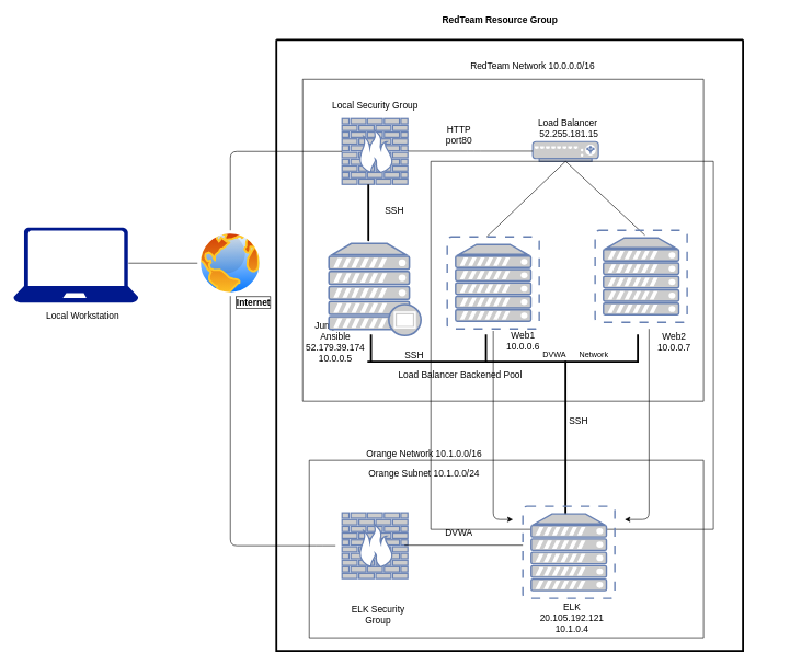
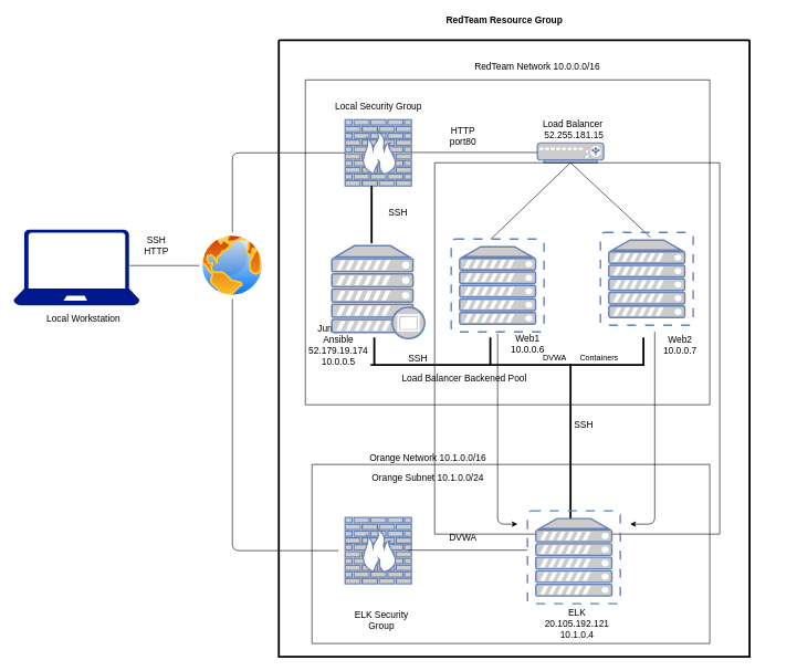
  <mxCell id="0" />
  <mxCell id="1" parent="0" />
  <mxCell id="2" value="" style="aspect=fixed;pointerEvents=1;shadow=0;dashed=0;html=1;strokeColor=none;labelPosition=center;verticalLabelPosition=bottom;verticalAlign=top;align=center;fillColor=#00188D;shape=mxgraph.azure.laptop" parent="1" vertex="1"><mxGeometry x="20" y="346" width="190" height="114" as="geometry" /></mxCell>
  <mxCell id="3" value="Local Workstation" style="text;html=1;resizable=0;autosize=1;align=center;verticalAlign=middle;points=[];fillColor=none;strokeColor=none;rounded=0;fontSize=14;" parent="1" vertex="1"><mxGeometry x="60" y="470" width="130" height="20" as="geometry" /></mxCell>
  <mxCell id="4" value="" style="aspect=fixed;perimeter=ellipsePerimeter;html=1;align=center;shadow=0;dashed=0;spacingTop=3;image;image=img/lib/active_directory/internet_globe.svg;horizontal=0;" parent="1" vertex="1"><mxGeometry x="300" y="350" width="100" height="100" as="geometry" /></mxCell>
- <mxCell id="5" value="Internet" style="text;html=1;resizable=0;autosize=1;align=center;verticalAlign=middle;points=[];fillColor=none;strokeColor=none;rounded=0;labelBorderColor=#000000;fontSize=14;fontStyle=1" parent="1" vertex="1"><mxGeometry x="350" y="450" width="70" height="20" as="geometry" /></mxCell>
+ <mxCell id="6" value="SSH&lt;br&gt;HTTP" style="text;html=1;resizable=0;autosize=1;align=center;verticalAlign=middle;points=[];fillColor=none;strokeColor=none;rounded=0;fontSize=14;" parent="1" vertex="1"><mxGeometry x="210" y="350" width="50" height="40" as="geometry" /></mxCell>
  <mxCell id="7" value="" style="fontColor=#0066CC;verticalAlign=top;verticalLabelPosition=bottom;labelPosition=center;align=center;html=1;outlineConnect=0;fillColor=#CCCCCC;strokeColor=#6881B3;gradientColor=none;gradientDirection=north;strokeWidth=2;shape=mxgraph.networks.firewall;fontSize=14;" parent="1" vertex="1"><mxGeometry x="520" y="180" width="100" height="100" as="geometry" /></mxCell>
  <mxCell id="8" value="Local Security Group" style="text;html=1;resizable=0;autosize=1;align=center;verticalAlign=middle;points=[];fillColor=none;strokeColor=none;rounded=0;fontSize=14;" parent="1" vertex="1"><mxGeometry x="485" y="150" width="170" height="20" as="geometry" /></mxCell>
  <mxCell id="9" value="" style="endArrow=none;html=1;fontSize=14;entryX=0;entryY=0.5;entryDx=0;entryDy=0;entryPerimeter=0;exitX=0.5;exitY=0;exitDx=0;exitDy=0;" parent="1" source="4" target="7" edge="1"><mxGeometry width="50" height="50" relative="1" as="geometry"><mxPoint x="165" y="219.5" as="sourcePoint" /><mxPoint x="275" y="219.5" as="targetPoint" /><Array as="points"><mxPoint x="350" y="230" /></Array></mxGeometry></mxCell>
  <mxCell id="10" value="" style="fontColor=#0066CC;verticalAlign=top;verticalLabelPosition=bottom;labelPosition=center;align=center;html=1;outlineConnect=0;fillColor=#CCCCCC;strokeColor=#6881B3;gradientColor=none;gradientDirection=north;strokeWidth=2;shape=mxgraph.networks.load_balancer;fontSize=14;" parent="1" vertex="1"><mxGeometry x="810" y="215" width="100" height="30" as="geometry" /></mxCell>
  <mxCell id="11" value="Load Balancer&amp;nbsp;&lt;br&gt;52.255.181.15" style="text;html=1;resizable=0;autosize=1;align=center;verticalAlign=middle;points=[];fillColor=none;strokeColor=none;rounded=0;fontSize=14;" parent="1" vertex="1"><mxGeometry x="810" y="175" width="110" height="40" as="geometry" /></mxCell>
  <mxCell id="12" value="" style="endArrow=none;html=1;fontSize=14;" parent="1" edge="1"><mxGeometry width="50" height="50" relative="1" as="geometry"><mxPoint x="620" y="229.5" as="sourcePoint" /><mxPoint x="810" y="229.5" as="targetPoint" /><Array as="points"><mxPoint x="720" y="229.5" /></Array></mxGeometry></mxCell>
  <mxCell id="13" value="" style="endArrow=none;html=1;fontSize=14;" parent="1" edge="1"><mxGeometry width="50" height="50" relative="1" as="geometry"><mxPoint x="740" y="360" as="sourcePoint" /><mxPoint x="860" y="245" as="targetPoint" /></mxGeometry></mxCell>
  <mxCell id="14" value="" style="endArrow=none;html=1;fontSize=14;entryX=0.5;entryY=1;entryDx=0;entryDy=0;entryPerimeter=0;exitX=0.54;exitY=0.053;exitDx=0;exitDy=0;exitPerimeter=0;" parent="1" source="20" target="10" edge="1"><mxGeometry width="50" height="50" relative="1" as="geometry"><mxPoint x="980" y="340" as="sourcePoint" /><mxPoint x="910" y="260" as="targetPoint" /></mxGeometry></mxCell>
  <mxCell id="15" value="" style="endArrow=none;html=1;fontSize=14;strokeWidth=3;" parent="1" edge="1"><mxGeometry width="50" height="50" relative="1" as="geometry"><mxPoint x="560" y="350" as="sourcePoint" /><mxPoint x="560" y="280" as="targetPoint" /><Array as="points"><mxPoint x="560" y="370" /></Array></mxGeometry></mxCell>
  <mxCell id="16" value="HTTP port80" style="text;html=1;strokeColor=none;fillColor=none;align=center;verticalAlign=middle;whiteSpace=wrap;rounded=0;fontSize=14;" parent="1" vertex="1"><mxGeometry x="678" y="195" width="40" height="20" as="geometry" /></mxCell>
  <mxCell id="17" value="SSH" style="text;html=1;strokeColor=none;fillColor=none;align=center;verticalAlign=middle;whiteSpace=wrap;rounded=0;fontSize=14;" parent="1" vertex="1"><mxGeometry x="610" y="530" width="40" height="20" as="geometry" /></mxCell>
- <mxCell id="18" value="JumpBox&amp;nbsp;&lt;br&gt;Ansible&lt;br&gt;52.179.39.174&lt;br&gt;10.0.0.5" style="text;html=1;strokeColor=none;fillColor=none;align=center;verticalAlign=middle;whiteSpace=wrap;rounded=0;fontSize=14;" parent="1" vertex="1"><mxGeometry x="490" y="510" width="40" height="20" as="geometry" /></mxCell>
+ <mxCell id="18" value="JumpBox&amp;nbsp;&lt;br&gt;Ansible&lt;br&gt;52.179.19.174&lt;br&gt;10.0.0.5" style="text;html=1;strokeColor=none;fillColor=none;align=center;verticalAlign=middle;whiteSpace=wrap;rounded=0;fontSize=14;" parent="1" vertex="1"><mxGeometry x="490" y="510" width="40" height="20" as="geometry" /></mxCell>
  <mxCell id="19" value="" style="swimlane;startSize=0;fontSize=14;" parent="1" vertex="1"><mxGeometry x="655" y="245" width="430" height="560" as="geometry" /></mxCell>
  <mxCell id="20" value="" style="fontColor=#0066CC;verticalAlign=top;verticalLabelPosition=bottom;labelPosition=center;align=center;html=1;outlineConnect=0;fillColor=#CCCCCC;strokeColor=#6881B3;gradientColor=none;gradientDirection=north;strokeWidth=2;shape=mxgraph.networks.virtual_server;fontSize=14;" parent="19" vertex="1"><mxGeometry x="250" y="105" width="140" height="140" as="geometry" /></mxCell>
- <mxCell id="21" value="DVWA&amp;nbsp; &amp;nbsp; &amp;nbsp; Network" style="text;html=1;resizable=0;autosize=1;align=center;verticalAlign=middle;points=[];fillColor=none;strokeColor=none;rounded=0;fontSize=12;" parent="19" vertex="1"><mxGeometry x="155" y="285" width="130" height="20" as="geometry" /></mxCell>
+ <mxCell id="21" value="DVWA&amp;nbsp; &amp;nbsp; &amp;nbsp; Containers" style="text;html=1;resizable=0;autosize=1;align=center;verticalAlign=middle;points=[];fillColor=none;strokeColor=none;rounded=0;fontSize=12;" parent="19" vertex="1"><mxGeometry x="155" y="285" width="130" height="20" as="geometry" /></mxCell>
  <mxCell id="22" value="" style="fontColor=#0066CC;verticalAlign=top;verticalLabelPosition=bottom;labelPosition=center;align=center;html=1;outlineConnect=0;fillColor=#CCCCCC;strokeColor=#6881B3;gradientColor=none;gradientDirection=north;strokeWidth=2;shape=mxgraph.networks.virtual_server;fontSize=14;" parent="19" vertex="1"><mxGeometry x="25" y="115" width="140" height="140" as="geometry" /></mxCell>
  <mxCell id="23" value="&lt;br&gt;Web1&lt;br&gt;10.0.0.6" style="text;html=1;resizable=0;autosize=1;align=center;verticalAlign=middle;points=[];fillColor=none;strokeColor=none;rounded=0;fontSize=14;" parent="19" vertex="1"><mxGeometry x="105" y="235" width="70" height="60" as="geometry" /></mxCell>
  <mxCell id="24" value="Web2&lt;br&gt;10.0.0.7" style="text;html=1;resizable=0;autosize=1;align=center;verticalAlign=middle;points=[];fillColor=none;strokeColor=none;rounded=0;fontSize=14;" parent="19" vertex="1"><mxGeometry x="335" y="255" width="70" height="40" as="geometry" /></mxCell>
  <mxCell id="25" value="" style="shape=partialRectangle;whiteSpace=wrap;html=1;right=0;top=0;bottom=0;fillColor=none;routingCenterX=-0.5;fontSize=14;strokeColor=#000000;strokeWidth=3;" vertex="1" parent="19"><mxGeometry x="205" y="305" width="320" height="255" as="geometry" /></mxCell>
  <mxCell id="26" value="SSH" style="text;html=1;strokeColor=none;fillColor=none;align=center;verticalAlign=middle;whiteSpace=wrap;rounded=0;fontSize=14;" vertex="1" parent="19"><mxGeometry x="205" y="385" width="40" height="20" as="geometry" /></mxCell>
  <mxCell id="27" value="Load Balancer Backened Pool&lt;br&gt;" style="text;html=1;strokeColor=none;fillColor=none;align=center;verticalAlign=middle;whiteSpace=wrap;rounded=0;fontSize=14;" parent="1" vertex="1"><mxGeometry x="590" y="560" width="220" height="20" as="geometry" /></mxCell>
  <mxCell id="28" value="" style="swimlane;startSize=0;fontSize=14;" parent="1" vertex="1"><mxGeometry x="460" y="120" width="610" height="490" as="geometry" /></mxCell>
  <mxCell id="29" value="SSH" style="text;html=1;strokeColor=none;fillColor=none;align=center;verticalAlign=middle;whiteSpace=wrap;rounded=0;fontSize=14;" parent="28" vertex="1"><mxGeometry x="120" y="190" width="40" height="20" as="geometry" /></mxCell>
  <mxCell id="30" value="" style="fontColor=#0066CC;verticalAlign=top;verticalLabelPosition=bottom;labelPosition=center;align=center;html=1;outlineConnect=0;fillColor=#CCCCCC;strokeColor=#6881B3;gradientColor=none;gradientDirection=north;strokeWidth=2;shape=mxgraph.networks.proxy_server;fontSize=14;" parent="28" vertex="1"><mxGeometry x="40" y="250" width="140" height="140" as="geometry" /></mxCell>
  <mxCell id="31" value="RedTeam Resource Group" style="text;html=1;resizable=0;autosize=1;align=center;verticalAlign=middle;points=[];fillColor=none;strokeColor=none;rounded=0;fontSize=14;fontStyle=1" parent="1" vertex="1"><mxGeometry x="665" y="20" width="190" height="20" as="geometry" /></mxCell>
  <mxCell id="32" value="" style="fontColor=#0066CC;verticalAlign=top;verticalLabelPosition=bottom;labelPosition=center;align=center;html=1;outlineConnect=0;fillColor=#CCCCCC;strokeColor=#6881B3;gradientColor=none;gradientDirection=north;strokeWidth=2;shape=mxgraph.networks.firewall;" vertex="1" parent="1"><mxGeometry x="520" y="780" width="100" height="100" as="geometry" /></mxCell>
  <mxCell id="33" value="" style="fontColor=#0066CC;verticalAlign=top;verticalLabelPosition=bottom;labelPosition=center;align=center;html=1;outlineConnect=0;fillColor=#CCCCCC;strokeColor=#6881B3;gradientColor=none;gradientDirection=north;strokeWidth=2;shape=mxgraph.networks.virtual_server;fontSize=14;" vertex="1" parent="1"><mxGeometry x="795" y="770" width="140" height="140" as="geometry" /></mxCell>
  <mxCell id="34" value="" style="endArrow=none;html=1;entryX=0;entryY=0.5;entryDx=0;entryDy=0;" edge="1" parent="1" target="4"><mxGeometry width="50" height="50" relative="1" as="geometry"><mxPoint x="195" y="400" as="sourcePoint" /><mxPoint x="270" y="390" as="targetPoint" /></mxGeometry></mxCell>
  <mxCell id="35" value="" style="endArrow=none;html=1;entryX=0.5;entryY=1;entryDx=0;entryDy=0;" edge="1" parent="1" target="4"><mxGeometry width="50" height="50" relative="1" as="geometry"><mxPoint x="510" y="830" as="sourcePoint" /><mxPoint x="290" y="640" as="targetPoint" /><Array as="points"><mxPoint x="480" y="830" /><mxPoint x="350" y="830" /></Array></mxGeometry></mxCell>
  <mxCell id="36" value="" style="endArrow=none;html=1;" edge="1" parent="1"><mxGeometry width="50" height="50" relative="1" as="geometry"><mxPoint x="615" y="829.29" as="sourcePoint" /><mxPoint x="795" y="829.29" as="targetPoint" /></mxGeometry></mxCell>
  <mxCell id="37" value="DVWA" style="text;html=1;strokeColor=none;fillColor=none;align=center;verticalAlign=middle;whiteSpace=wrap;rounded=0;fontSize=14;" vertex="1" parent="1"><mxGeometry x="657" y="800" width="82" height="20" as="geometry" /></mxCell>
  <mxCell id="38" value="" style="endArrow=classic;html=1;fontSize=14;" edge="1" parent="1"><mxGeometry width="50" height="50" relative="1" as="geometry"><mxPoint x="750" y="503" as="sourcePoint" /><mxPoint x="780" y="790" as="targetPoint" /><Array as="points"><mxPoint x="750" y="790" /></Array></mxGeometry></mxCell>
  <mxCell id="39" value="" style="endArrow=classic;html=1;fontSize=14;" edge="1" parent="1"><mxGeometry width="50" height="50" relative="1" as="geometry"><mxPoint x="987" y="500" as="sourcePoint" /><mxPoint x="950" y="790" as="targetPoint" /><Array as="points"><mxPoint x="987" y="790" /></Array></mxGeometry></mxCell>
  <mxCell id="40" value="" style="swimlane;startSize=0;fontSize=14;" vertex="1" parent="1"><mxGeometry x="470" y="700" width="600" height="270" as="geometry" /></mxCell>
  <mxCell id="41" value="Orange Subnet 10.1.0.0/24" style="text;html=1;strokeColor=none;fillColor=none;align=center;verticalAlign=middle;whiteSpace=wrap;rounded=0;fontSize=14;" vertex="1" parent="40"><mxGeometry x="80" y="10" width="190" height="20" as="geometry" /></mxCell>
  <mxCell id="42" value="ELK&lt;br style=&quot;font-size: 14px;&quot;&gt;20.105.192.121&lt;br style=&quot;font-size: 14px;&quot;&gt;10.1.0.4" style="text;html=1;strokeColor=none;fillColor=none;align=center;verticalAlign=middle;whiteSpace=wrap;rounded=0;fontSize=14;" vertex="1" parent="40"><mxGeometry x="380" y="230" width="40" height="20" as="geometry" /></mxCell>
  <mxCell id="43" value="ELK Security Group" style="text;html=1;strokeColor=none;fillColor=none;align=center;verticalAlign=middle;whiteSpace=wrap;rounded=0;fontSize=14;" vertex="1" parent="40"><mxGeometry x="45" y="215" width="120" height="40" as="geometry" /></mxCell>
  <mxCell id="44" value="" style="swimlane;startSize=0;fontSize=14;strokeWidth=3;" vertex="1" parent="1"><mxGeometry x="420" y="60" width="710" height="930" as="geometry" /></mxCell>
  <mxCell id="45" value="RedTeam Network 10.0.0.0/16" style="text;html=1;strokeColor=none;fillColor=none;align=center;verticalAlign=middle;whiteSpace=wrap;rounded=0;fontSize=14;" vertex="1" parent="1"><mxGeometry x="685" y="90" width="250" height="20" as="geometry" /></mxCell>
  <mxCell id="46" value="Orange Network 10.1.0.0/16" style="text;html=1;strokeColor=none;fillColor=none;align=center;verticalAlign=middle;whiteSpace=wrap;rounded=0;fontSize=14;" vertex="1" parent="1"><mxGeometry x="540" y="680" width="210" height="20" as="geometry" /></mxCell>
  <mxCell id="47" value="" style="shape=partialRectangle;whiteSpace=wrap;html=1;top=0;left=0;fillColor=none;fontSize=14;strokeColor=#000000;strokeWidth=3;" vertex="1" parent="1"><mxGeometry x="560" y="510" width="410" height="40" as="geometry" /></mxCell>
  <mxCell id="48" value="" style="shape=partialRectangle;whiteSpace=wrap;html=1;top=0;bottom=0;fillColor=none;fontSize=14;strokeColor=#000000;strokeWidth=3;" vertex="1" parent="1"><mxGeometry x="564" y="510" width="175" height="40" as="geometry" /></mxCell>
